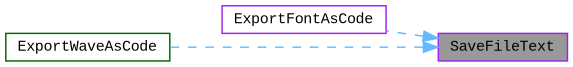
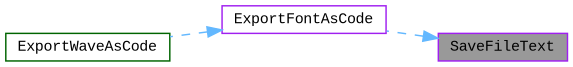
  digraph {
    fontname="Liberation Mono"
    rankdir=RL
    node [color=purple fillcolor=white fontname="Liberation Mono" fontsize=10 shape=box style=filled]
    edge [color=steelblue1 dir=back fontname="Liberation Mono" fontsize=10 labelfontname=Helvetica labelfontsize=10 style=dashed]
    n1 [fillcolor=grey60 fontcolor=black height=0.2 label=SaveFileText width=0.4]
    n2 [height=0.2 label=ExportFontAsCode width=0.4]
    n3 [color=darkgreen height=0.2 label=ExportWaveAsCode width=0.4]
    n1 -> n2
-   n1 -> n3
+   n2 -> n3
  }
